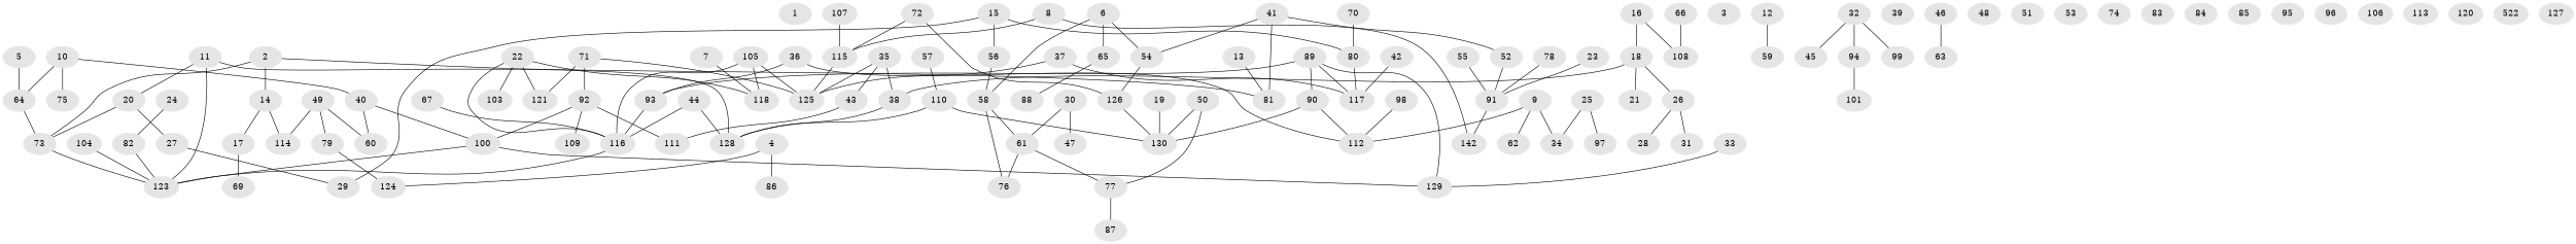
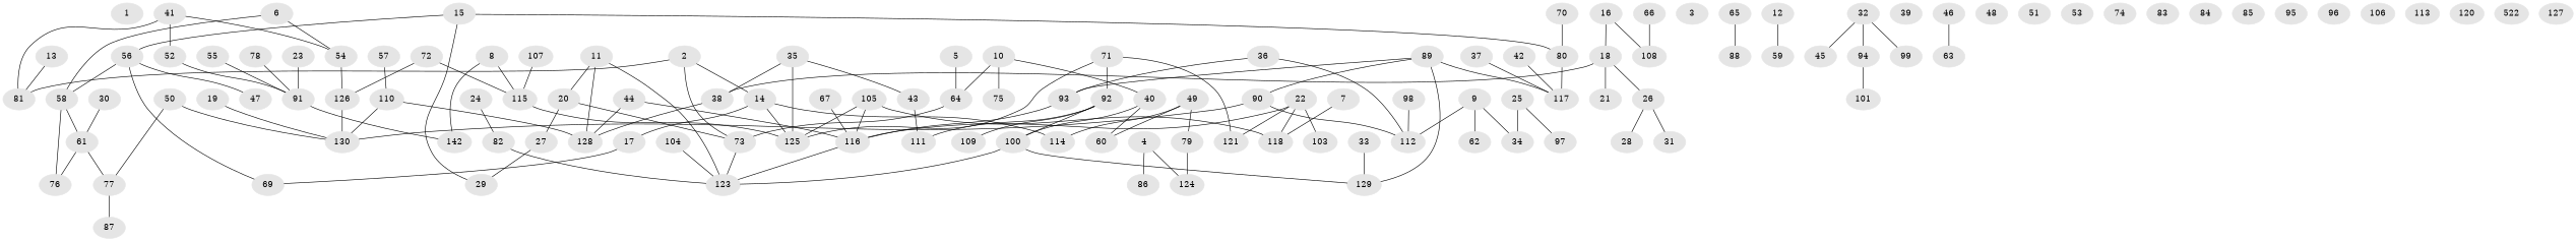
  graph {
    node [color=gray90 style=filled]
    1
    2
    14
    73
    81
    17
    114
    123
    3
    4
    86
    124
    5
    64
    6
    54
    58
    65
    126
    61
    76
    88
    7
    118
    n25 [label=142]
    8
    115
    125
    9
    34
    62
    112
    10
    40
    75
    60
    100
    11
    20
    128
    27
    12
    59
    13
    69
    15
    29
    56
    80
    117
    16
    18
    108
    21
    26
    38
    28
    31
    19
    130
    22
    103
    116
    121
    23
    91
    24
    82
    25
    97
    30
    47
    77
    32
    45
    94
    99
    101
    33
    129
    35
    43
    111
    36
    93
    37
    39
    41
    52
    42
    44
    46
    63
    48
    49
    79
    50
    87
    51
    53
    55
    57
    110
    66
    67
    70
    71
    92
    109
    72
    74
    78
    83
    84
    85
    89
    90
    95
    96
    98
    104
    105
    106
    107
    113
    120
    n127 [label=522]
    127
    2 -- 14
    2 -- 73
    2 -- 81
    14 -- 17
    14 -- 114
    73 -- 123
    17 -- 69
    4 -- 86
    4 -- 124
    5 -- 64
    64 -- 73
    6 -- 54
    6 -- 58
-   6 -- 65
    54 -- 126
    58 -- 61
    58 -- 76
    65 -- 88
    126 -- 130
    61 -- 76
    61 -- 77
    7 -- 118
    8 -- n25
    8 -- 115
    115 -- 125
    9 -- 34
    9 -- 62
    9 -- 112
    10 -- 64
    10 -- 40
    10 -- 75
    40 -- 60
    40 -- 100
    100 -- 123
    100 -- 129
    11 -- 123
    11 -- 20
    11 -- 128
    20 -- 73
    20 -- 27
    27 -- 29
    12 -- 59
    13 -- 81
    15 -- 29
    15 -- 56
    15 -- 80
    56 -- 58
+   56 -- 69
    80 -- 117
    16 -- 18
    16 -- 108
    18 -- 21
    18 -- 26
    18 -- 38
    26 -- 28
    26 -- 31
    38 -- 128
    19 -- 130
    22 -- 118
    22 -- 103
    22 -- 116
    22 -- 121
    116 -- 123
    23 -- 91
    91 -- n25
    24 -- 82
    82 -- 123
    25 -- 34
    25 -- 97
    30 -- 61
-   30 -- 47
+   56 -- 47
    77 -- 87
    32 -- 45
    32 -- 94
    32 -- 99
    94 -- 101
    33 -- 129
    35 -- 125
    35 -- 38
    35 -- 43
    43 -- 111
    36 -- 112
    36 -- 93
    93 -- 116
-   37 -- 125
+   14 -- 125
    37 -- 117
    41 -- 81
    41 -- 54
    41 -- 52
    52 -- 91
    42 -- 117
    44 -- 128
    44 -- 116
    46 -- 63
    49 -- 114
    49 -- 60
    49 -- 79
    79 -- 124
    50 -- 130
    50 -- 77
    55 -- 91
    57 -- 110
    110 -- 128
    110 -- 130
    66 -- 108
    67 -- 116
    70 -- 80
    71 -- 125
    71 -- 121
    71 -- 92
    92 -- 100
    92 -- 111
    92 -- 109
    72 -- 126
    72 -- 115
    78 -- 91
    89 -- 117
    89 -- 129
    89 -- 93
    89 -- 90
    90 -- 112
    90 -- 130
    98 -- 112
    104 -- 123
    105 -- 118
    105 -- 125
    105 -- 116
    107 -- 115
  }
